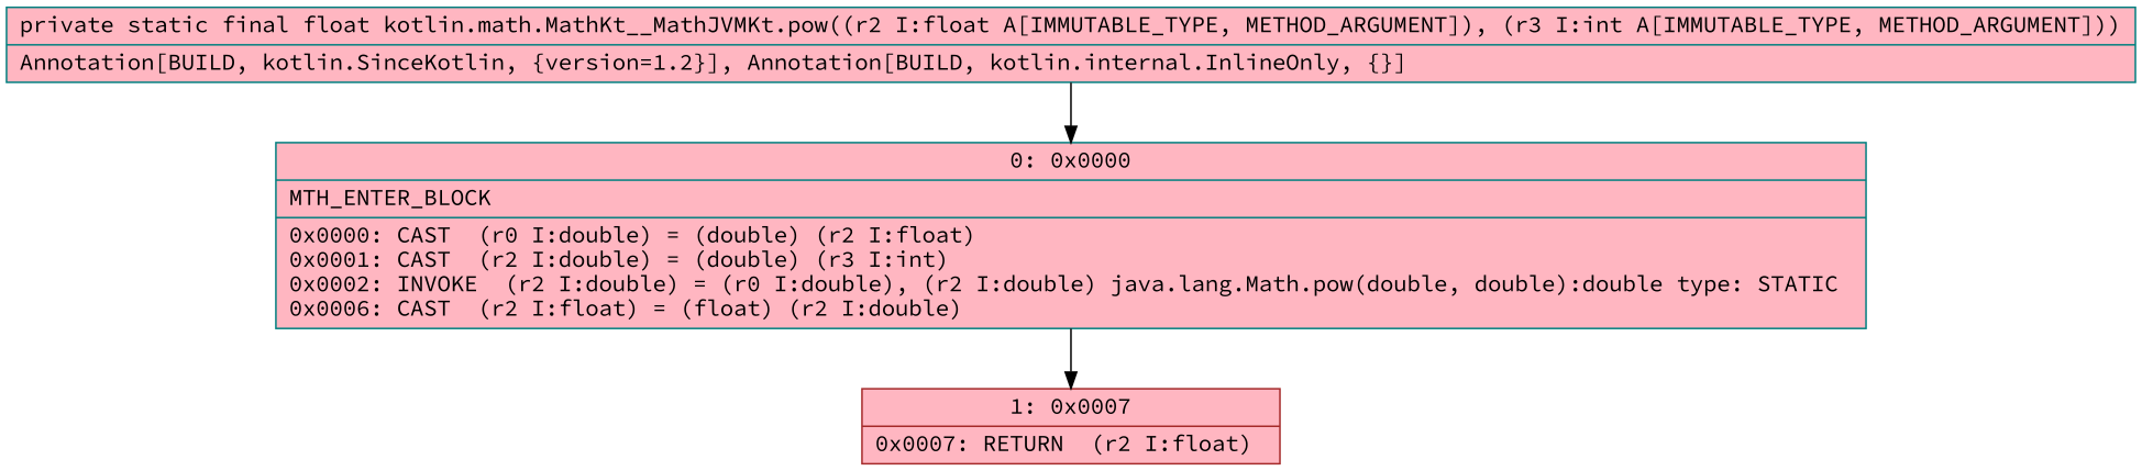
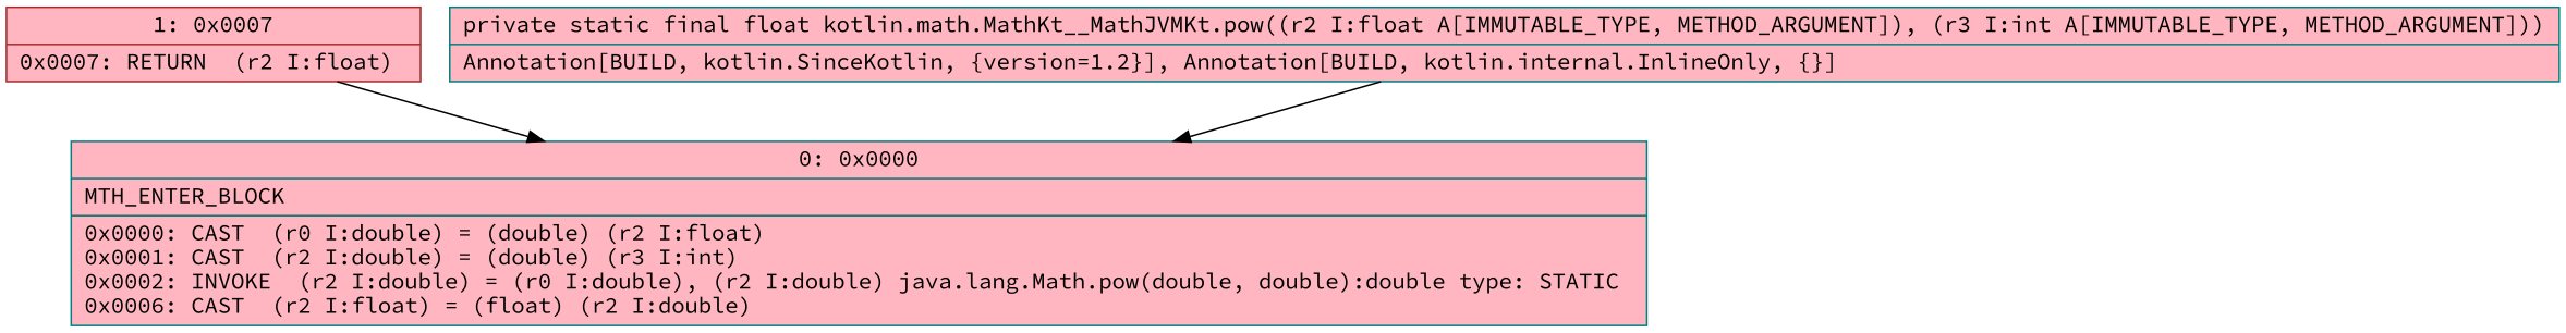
  digraph {
    fontname="Source Code Pro"
    node [shape=record style=filled fillcolor=lightpink color=teal fontname="Source Code Pro"]
    edge [fontname="Source Code Pro"]
    n1 [label="{0\:\ 0x0000|MTH_ENTER_BLOCK\l|0x0000: CAST  (r0 I:double) = (double) (r2 I:float) \l0x0001: CAST  (r2 I:double) = (double) (r3 I:int) \l0x0002: INVOKE  (r2 I:double) = (r0 I:double), (r2 I:double) java.lang.Math.pow(double, double):double type: STATIC \l0x0006: CAST  (r2 I:float) = (float) (r2 I:double) \l}"]
    n2 [label="{1\:\ 0x0007|0x0007: RETURN  (r2 I:float) \l}" color=brown]
    n3 [label="{private static final float kotlin.math.MathKt__MathJVMKt.pow((r2 I:float A[IMMUTABLE_TYPE, METHOD_ARGUMENT]), (r3 I:int A[IMMUTABLE_TYPE, METHOD_ARGUMENT]))  | Annotation[BUILD, kotlin.SinceKotlin, \{version=1.2\}], Annotation[BUILD, kotlin.internal.InlineOnly, \{\}]\l}"]
-   n1 -> n2
+   n2 -> n1
    n3 -> n1
  }
